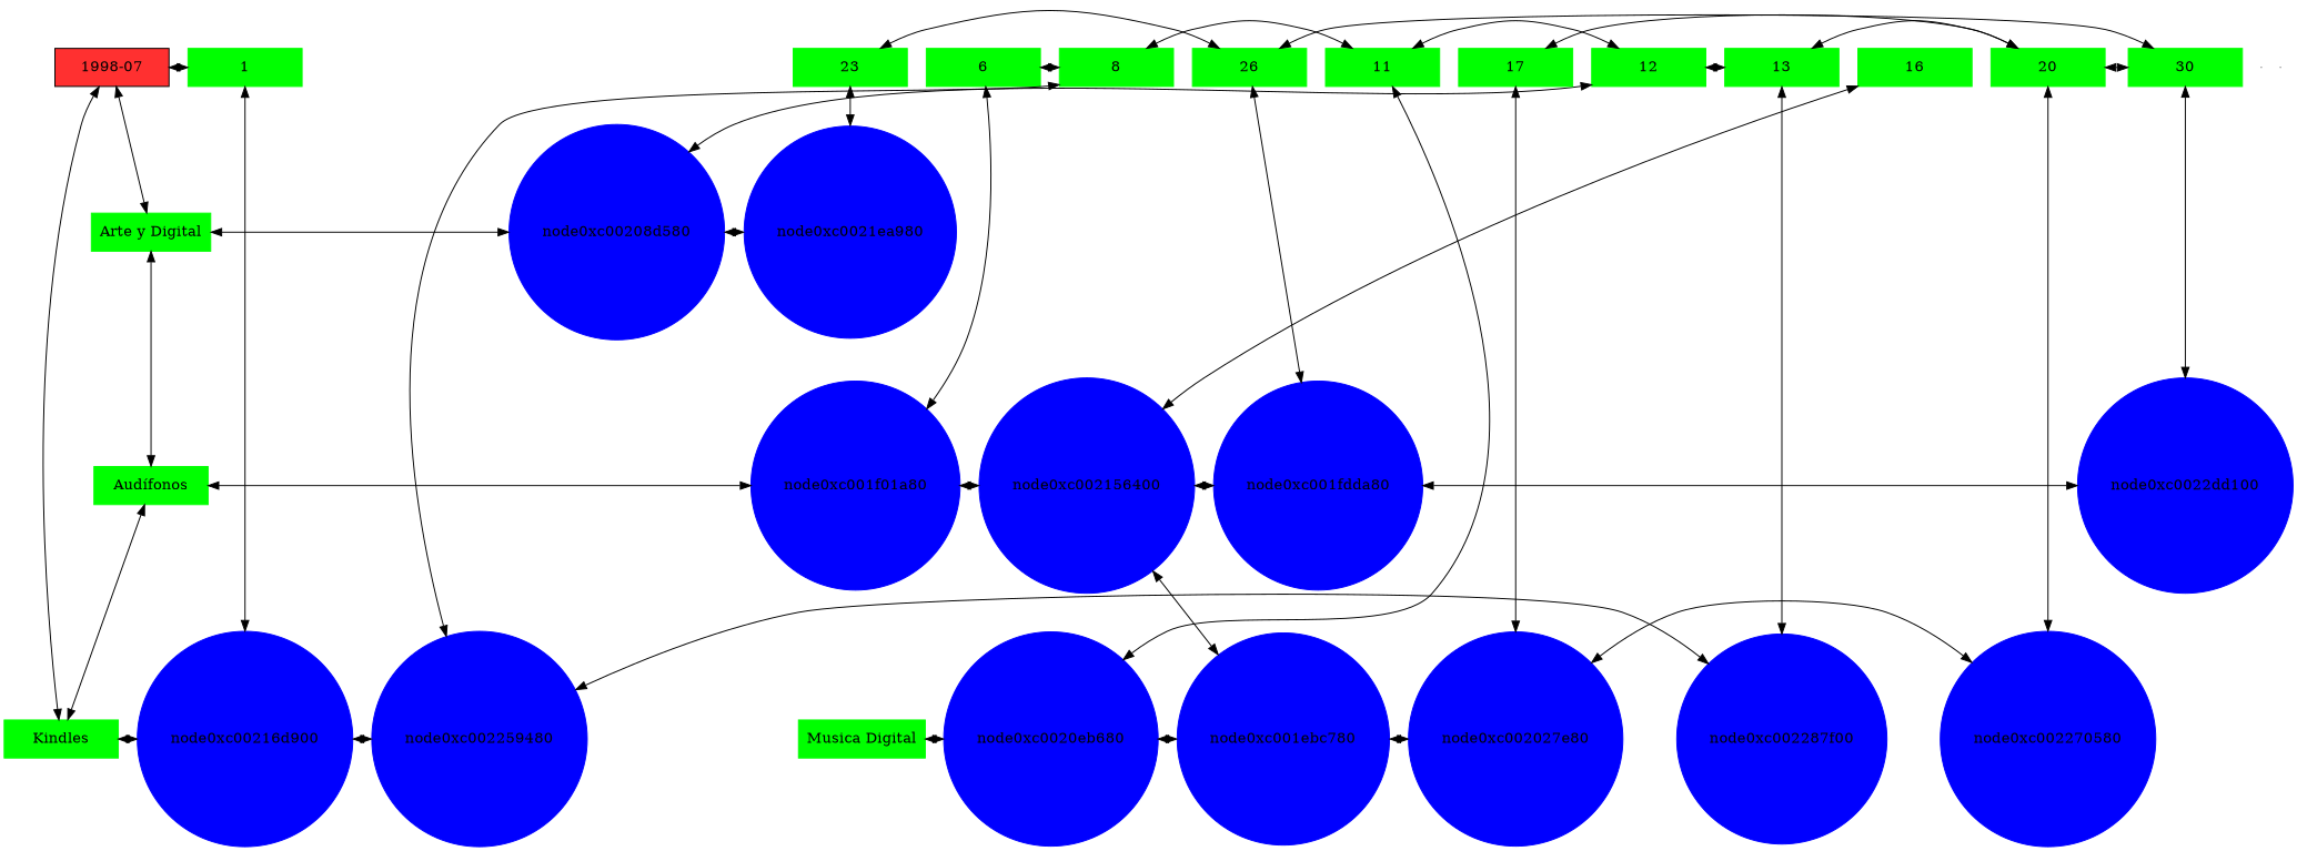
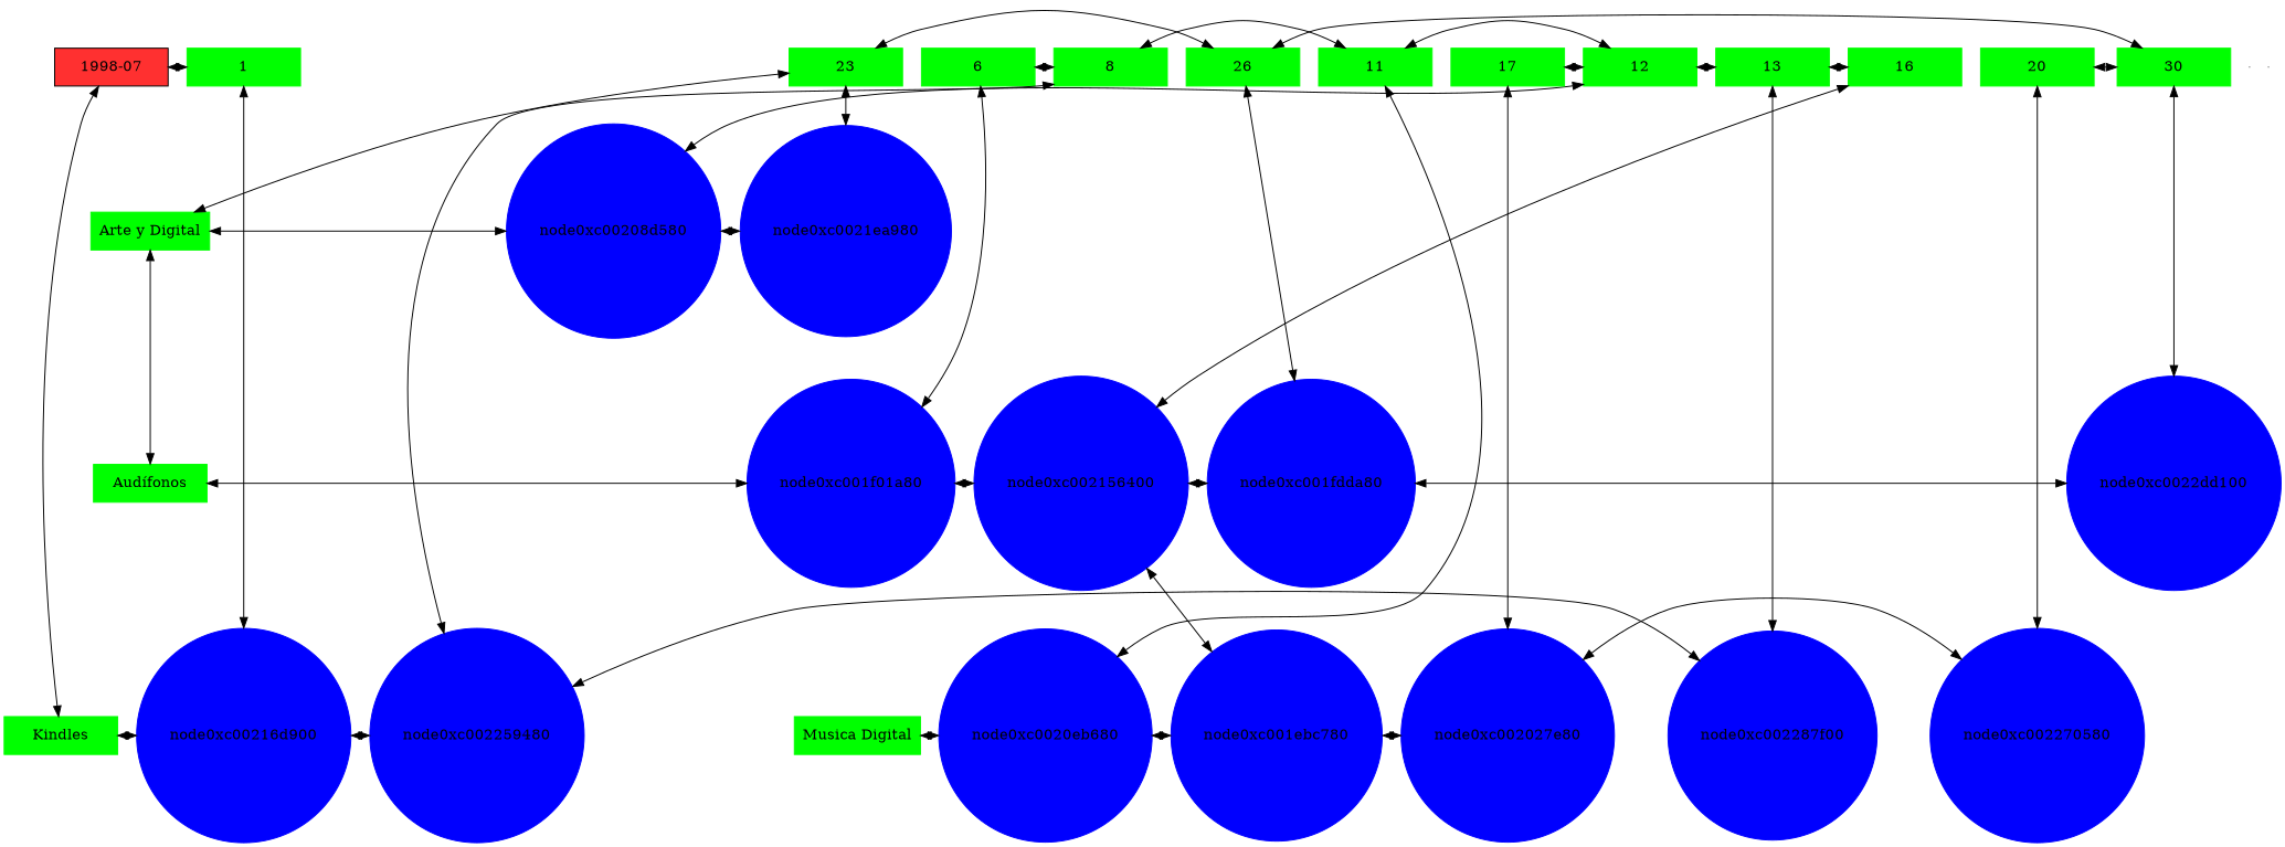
  digraph {
    node [group=1 shape=box style=filled color=green]
    edge [dir=both]
    n1 [fillcolor=firebrick1 label="1998-07" width=1.5 color=""]
    n2 [label=1 width=1.5]
    n3 [group=6 label=6 width=1.5]
    n4 [group=8 label=8 width=1.5]
    n5 [group=11 label=11 width=1.5]
    n6 [group=12 label=12 width=1.5]
    n7 [group=13 label=13 width=1.5]
    n8 [group=16 label=16 width=1.5]
    n9 [group=17 label=17 width=1.5]
    n10 [group=20 label=20 width=1.5]
    n11 [group=23 label=23 width=1.5]
    n12 [group=26 label=26 width=1.5]
    n13 [group=30 label=30 width=1.5]
    node0xc00216d900 [color=blue shape=circle width=0.5]
    node0xc002259480 [color=blue group=8 shape=circle width=0.5]
    n16 [label="Arte y Digital" width=1.5]
    node0xc00208d580 [color=blue group=12 shape=circle width=0.5]
    node0xc0021ea980 [color=blue group=23 shape=circle width=0.5]
    n19 [label="Audífonos" width=1.5]
    node0xc001f01a80 [color=blue group=6 shape=circle width=0.5]
    node0xc002156400 [color=blue group=16 shape=circle width=0.5]
    node0xc001fdda80 [color=blue group=26 shape=circle width=0.5]
    node0xc0022dd100 [color=blue group=30 shape=circle width=0.5]
    n24 [label=Kindles width=1.5]
    node0xc002287f00 [color=blue group=13 shape=circle width=0.5]
    n26 [label="Musica Digital" width=1.5]
    node0xc0020eb680 [color=blue group=11 shape=circle width=0.5]
    node0xc001ebc780 [color=blue group=16 shape=circle width=0.5]
    node0xc002027e80 [color=blue group=17 shape=circle width=0.5]
    node0xc002270580 [color=blue group=20 shape=circle width=0.5]
    e0 [shape=point width=0 group="" style="" color=""]
    e1 [shape=point width=0 group="" style="" color=""]
    subgraph sub_1 {
      rank=same
      n1
      n2
    }
    subgraph sub_2 {
      rank=same
      n2
      n3
    }
    subgraph sub_3 {
      rank=same
      n3
      n4
    }
    subgraph sub_4 {
      rank=same
      n4
      n5
    }
    subgraph sub_5 {
      rank=same
      n5
      n6
    }
    subgraph sub_6 {
      rank=same
      n6
      n7
    }
    subgraph sub_7 {
      rank=same
      n7
      n8
    }
    subgraph sub_8 {
      rank=same
      n8
      n9
    }
    subgraph sub_9 {
      rank=same
      n9
      n10
    }
    subgraph sub_10 {
      rank=same
      n10
      n11
    }
    subgraph sub_11 {
      rank=same
      n11
      n12
    }
    subgraph sub_12 {
      rank=same
      n12
      n13
    }
    subgraph sub_13 {
      rank=same
      node0xc00216d900
      node0xc002259480
    }
    subgraph sub_14 {
      rank=same
      n16
      node0xc00208d580
    }
    subgraph sub_15 {
      rank=same
      node0xc00208d580
      node0xc0021ea980
    }
    subgraph sub_16 {
      rank=same
      n19
      node0xc001f01a80
    }
    subgraph sub_17 {
      rank=same
      node0xc001f01a80
      node0xc002156400
    }
    subgraph sub_18 {
      rank=same
      node0xc002156400
      node0xc001fdda80
    }
    subgraph sub_19 {
      rank=same
      node0xc001fdda80
      node0xc0022dd100
    }
    subgraph sub_20 {
      rank=same
      node0xc00216d900
      n24
    }
    subgraph sub_21 {
      rank=same
      node0xc002259480
      node0xc002287f00
    }
    subgraph sub_22 {
      rank=same
      n26
      node0xc0020eb680
    }
    subgraph sub_23 {
      rank=same
      node0xc0020eb680
      node0xc001ebc780
    }
    subgraph sub_24 {
      rank=same
      node0xc001ebc780
      node0xc002027e80
    }
    subgraph sub_25 {
      rank=same
      node0xc002027e80
      node0xc002270580
    }
    n1 -> n2
-   n1 -> n16
+   n11 -> n16
    n2 -> node0xc00216d900
    n3 -> n4
    n3 -> node0xc001f01a80
    n4 -> n5
    n4 -> node0xc002259480
    n5 -> n6
    n5 -> node0xc0020eb680
    n6 -> n7
    n6 -> node0xc00208d580
-   n7 -> n10
+   n7 -> n8
    n7 -> node0xc002287f00
    n8 -> node0xc002156400
-   n9 -> n10
+   n9 -> n6
    n9 -> node0xc002027e80
    n10 -> n13
    n10 -> node0xc002270580
    n11 -> n12
    n11 -> node0xc0021ea980
    n12 -> n13
    n12 -> node0xc001fdda80
    n13 -> node0xc0022dd100
    node0xc00216d900 -> node0xc002259480
    node0xc002259480 -> node0xc002287f00
    n16 -> node0xc00208d580
    n16 -> n19
    node0xc00208d580 -> node0xc0021ea980
    n19 -> node0xc001f01a80
-   n19 -> n24
    node0xc001f01a80 -> node0xc002156400
    node0xc002156400 -> node0xc001fdda80
    node0xc002156400 -> node0xc001ebc780
    node0xc001fdda80 -> node0xc0022dd100
    n24 -> n1
    n24 -> node0xc00216d900
    n26 -> node0xc0020eb680
    node0xc0020eb680 -> node0xc001ebc780
    node0xc001ebc780 -> node0xc002027e80
    node0xc002027e80 -> node0xc002270580
  }
